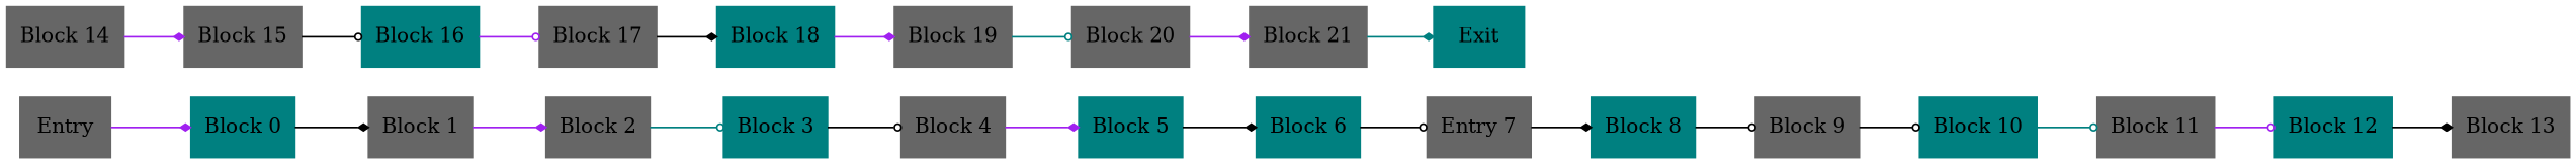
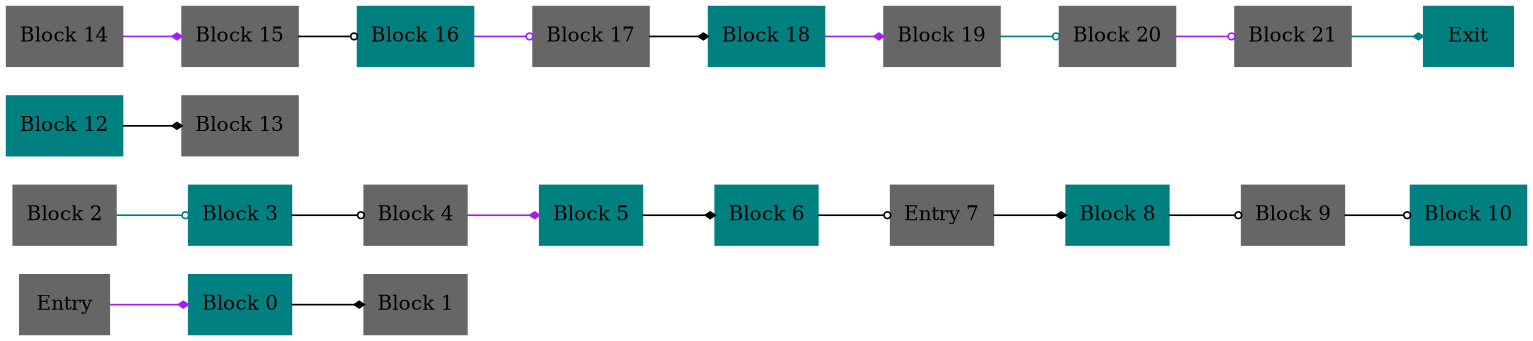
  digraph {
    rankdir=LR
    node [color=gray40 fontsize=12 shape=box style=filled]
    edge [arrowhead=diamond arrowsize=0.5 color=black]
    n1 [label=Entry]
    n2 [color=teal label="Block 0"]
    n3 [label="Block 1"]
    n4 [label="Block 2"]
    n5 [color=teal label="Block 3"]
    n6 [label="Block 4"]
    n7 [color=teal label="Block 5"]
    n8 [color=teal label="Block 6"]
    n9 [label="Entry 7"]
    n10 [color=teal label="Block 8"]
    n11 [label="Block 9"]
    n12 [color=teal label="Block 10"]
-   n13 [label="Block 11"]
    n14 [color=teal label="Block 12"]
    n15 [label="Block 13"]
    n16 [label="Block 14"]
    n17 [label="Block 15"]
    n18 [color=teal label="Block 16"]
    n19 [label="Block 17"]
    n20 [color=teal label="Block 18"]
    n21 [label="Block 19"]
    n22 [label="Block 20"]
    n23 [label="Block 21"]
    n24 [color=teal label=Exit]
    n1 -> n2 [color=purple]
    n2 -> n3
-   n3 -> n4 [color=purple]
    n4 -> n5 [arrowhead=odot color=teal]
    n5 -> n6 [arrowhead=odot]
    n6 -> n7 [color=purple]
    n7 -> n8
    n8 -> n9 [arrowhead=odot]
    n9 -> n10
    n10 -> n11 [arrowhead=odot]
    n11 -> n12 [arrowhead=odot]
-   n12 -> n13 [arrowhead=odot color=teal]
-   n13 -> n14 [arrowhead=odot color=purple]
    n14 -> n15
    n16 -> n17 [color=purple]
    n17 -> n18 [arrowhead=odot]
    n18 -> n19 [arrowhead=odot color=purple]
    n19 -> n20
    n20 -> n21 [color=purple]
    n21 -> n22 [arrowhead=odot color=teal]
-   n22 -> n23 [color=purple]
+   n22 -> n23 [arrowhead=odot color=purple]
    n23 -> n24 [color=teal]
  }
